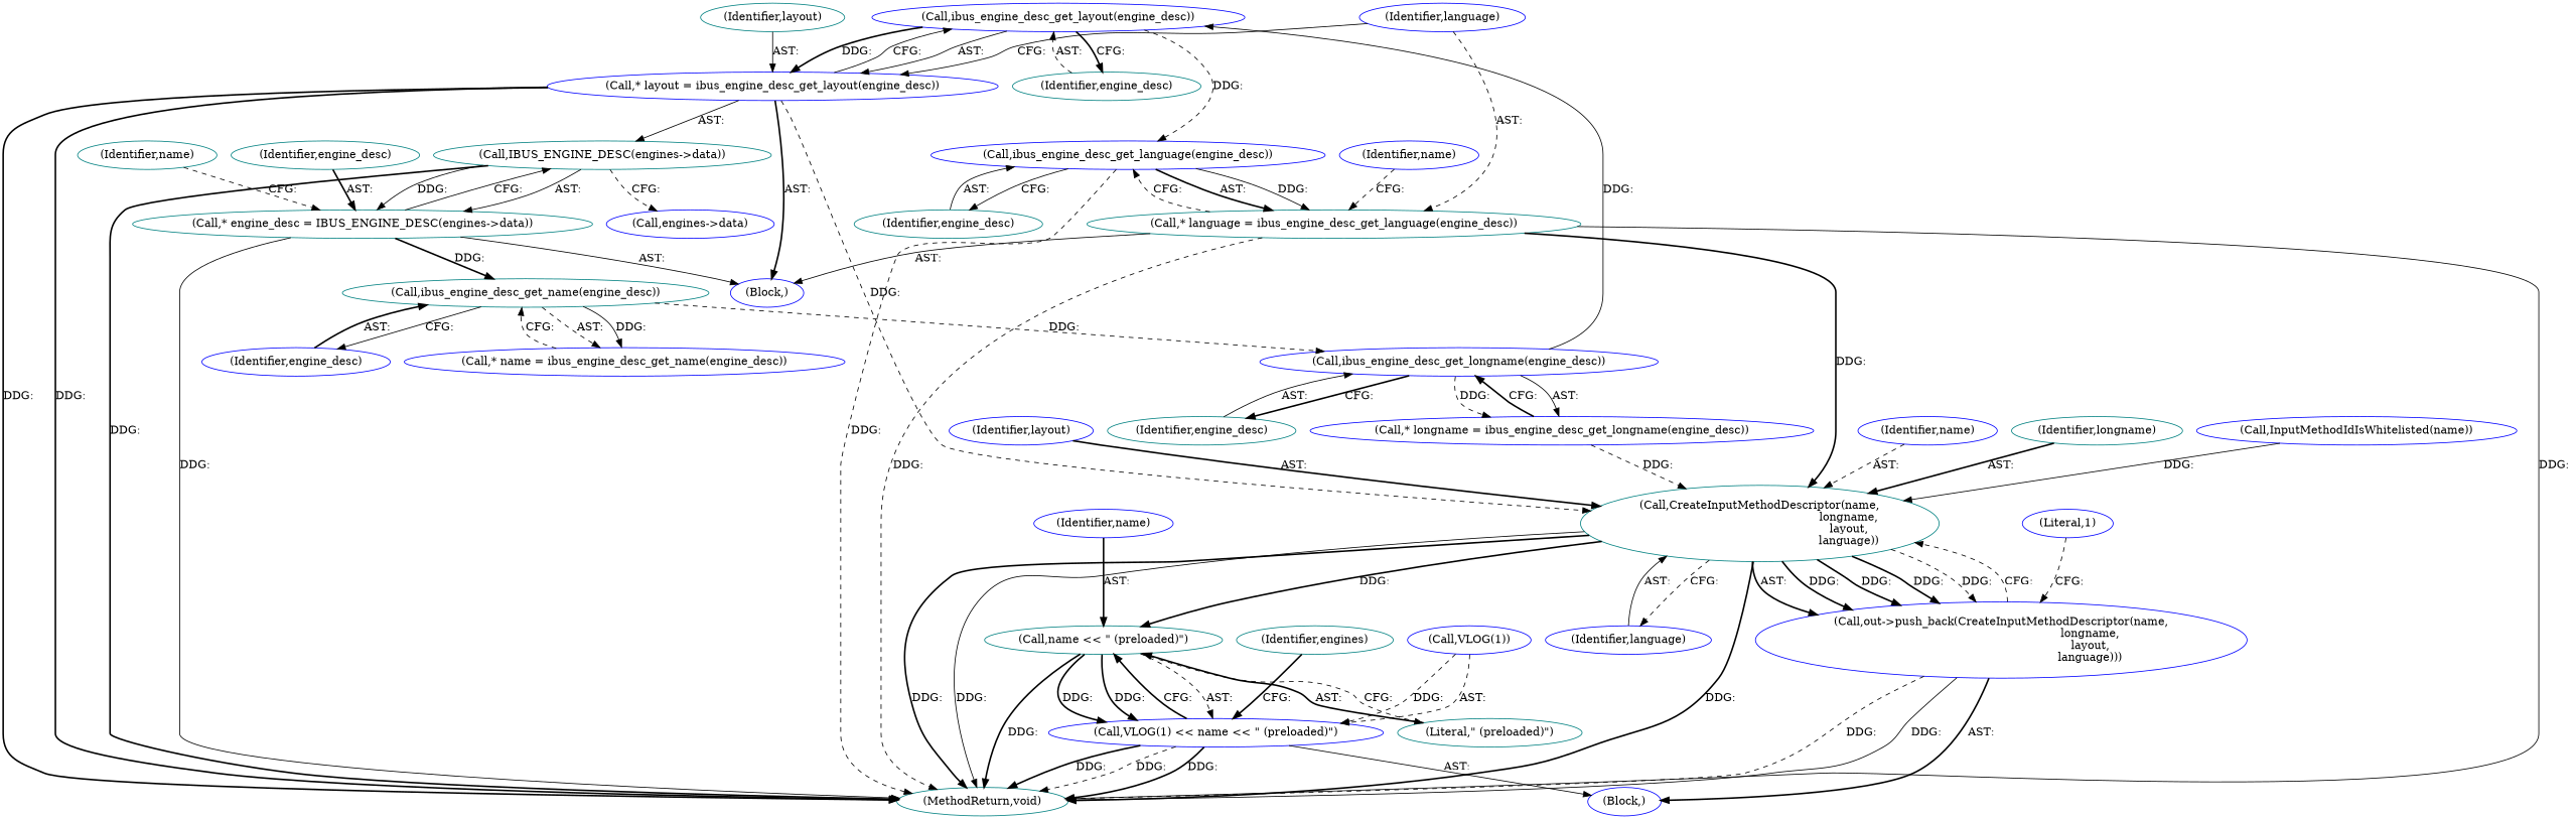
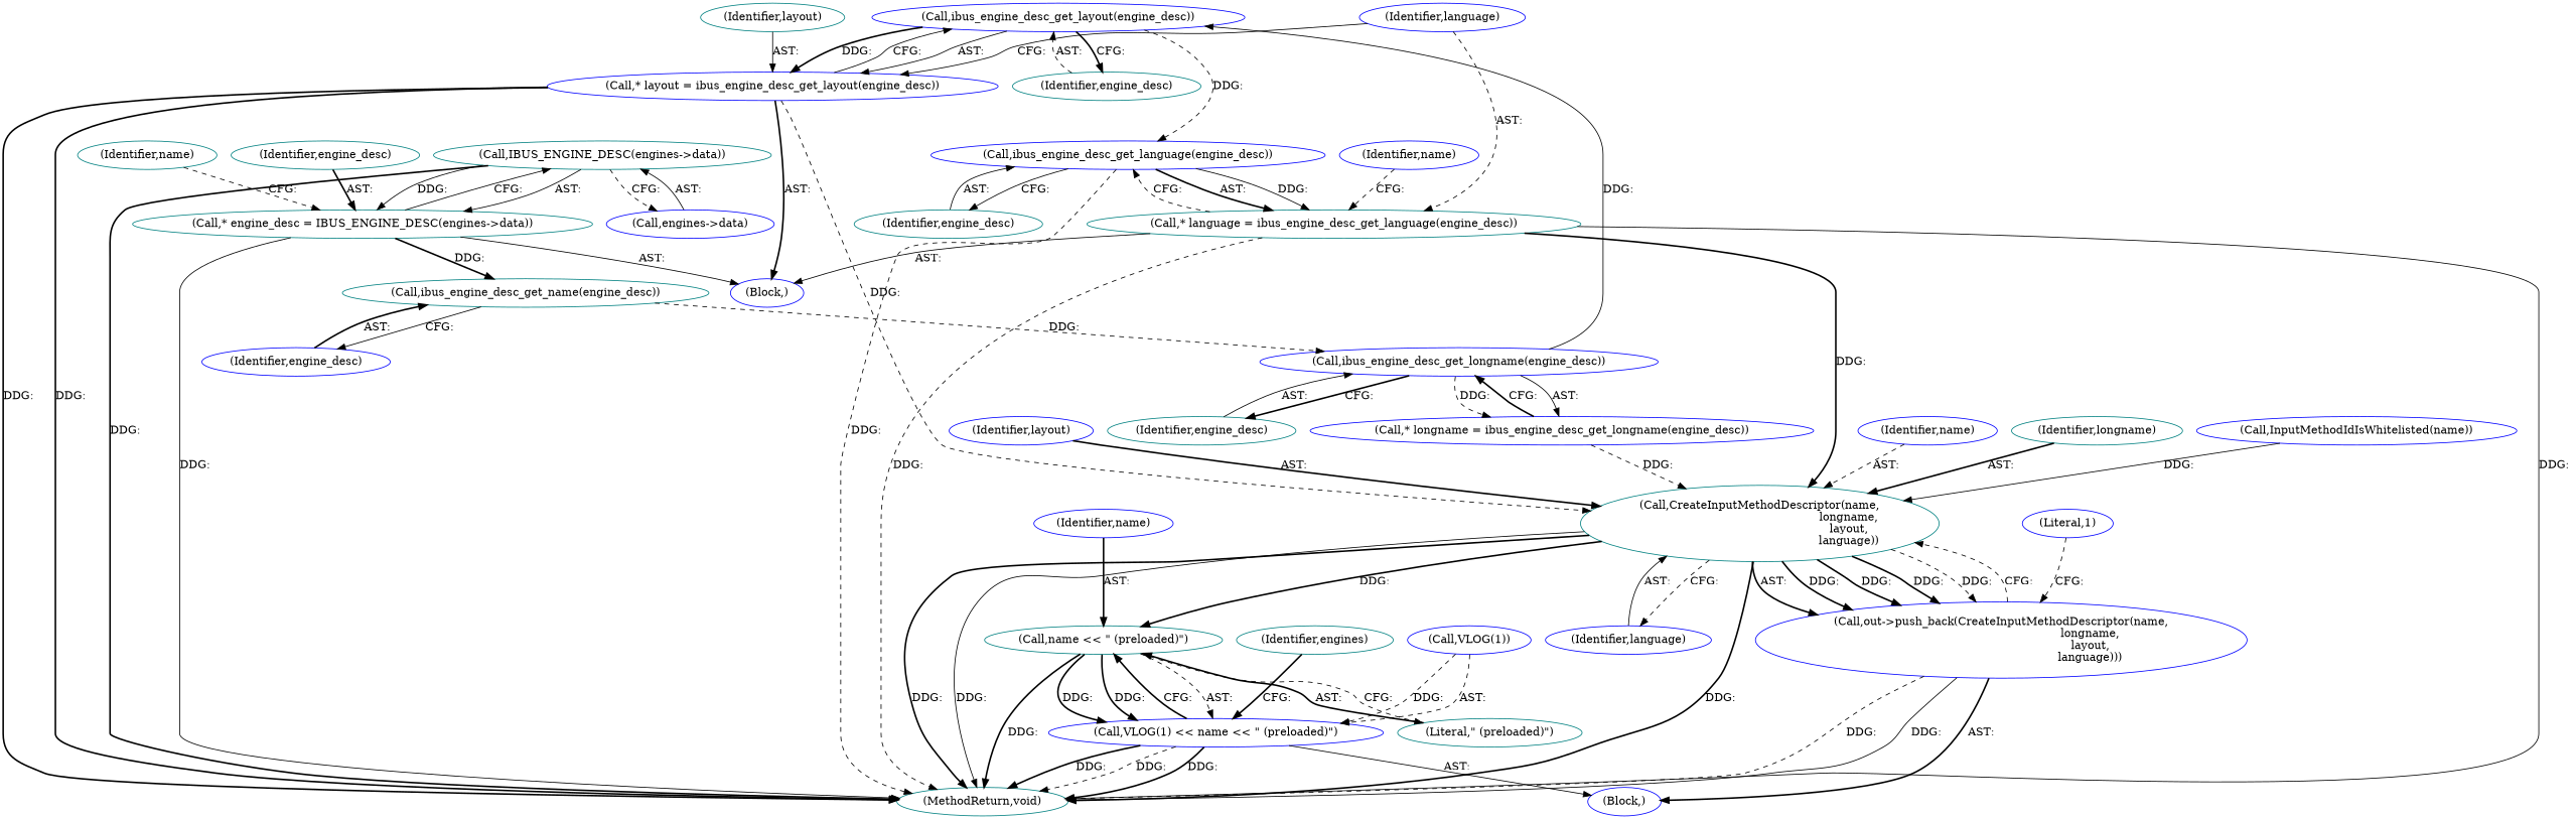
  digraph {
    node [color=blue]
    edge [style=bold]
    n1 [label="(Call,ibus_engine_desc_get_layout(engine_desc))"]
    n2 [label="(Call,* layout = ibus_engine_desc_get_layout(engine_desc))"]
    n3 [label="(Call,ibus_engine_desc_get_language(engine_desc))"]
    n4 [color=teal label="(Identifier,engine_desc)"]
    n5 [label="(Block,)"]
    n6 [color=teal label="(MethodReturn,void)"]
    n7 [color=teal label="(Call,CreateInputMethodDescriptor(name,\n                                                  longname,\n                                                  layout,\n                                                  language))"]
    n8 [color=teal label="(Call,* language = ibus_engine_desc_get_language(engine_desc))"]
    n9 [color=teal label="(Identifier,engine_desc)"]
    n10 [label="(Call,ibus_engine_desc_get_longname(engine_desc))"]
    n11 [color=teal label="(Identifier,engine_desc)"]
    n12 [label="(Call,* longname = ibus_engine_desc_get_longname(engine_desc))"]
    n13 [color=teal label="(Call,ibus_engine_desc_get_name(engine_desc))"]
    n14 [label="(Identifier,engine_desc)"]
-   n15 [label="(Call,* name = ibus_engine_desc_get_name(engine_desc))"]
    n16 [color=teal label="(Call,* engine_desc = IBUS_ENGINE_DESC(engines->data))"]
    n17 [color=teal label="(Call,IBUS_ENGINE_DESC(engines->data))"]
    n18 [label="(Call,engines->data)"]
    n19 [label="(Call,out->push_back(CreateInputMethodDescriptor(name,\n                                                  longname,\n                                                  layout,\n                                                  language)))"]
    n20 [color=teal label="(Call,name << \" (preloaded)\")"]
    n21 [label="(Identifier,language)"]
    n22 [label="(Block,)"]
    n23 [label="(Call,VLOG(1) << name << \" (preloaded)\")"]
    n24 [color=teal label="(Literal,\" (preloaded)\")"]
    n25 [color=teal label="(Identifier,name)"]
    n26 [color=teal label="(Identifier,engines)"]
    n27 [label="(Identifier,name)"]
    n28 [label="(Identifier,language)"]
    n29 [color=teal label="(Identifier,engine_desc)"]
    n30 [label="(Identifier,name)"]
    n31 [color=teal label="(Identifier,layout)"]
    n32 [label="(Call,VLOG(1))"]
    n33 [label="(Literal,1)"]
    n34 [color=teal label="(Identifier,longname)"]
    n35 [label="(Identifier,name)"]
    n36 [label="(Call,InputMethodIdIsWhitelisted(name))"]
    n37 [label="(Identifier,layout)"]
    n1 -> n2 [label="AST: " style=solid]
    n1 -> n2 [label="DDG: "]
    n1 -> n3 [label="DDG: " style=dashed]
    n1 -> n4 [label="CFG: "]
    n2 -> n1 [label="CFG: " style=solid]
    n2 -> n5 [label="AST: "]
    n2 -> n6 [label="DDG: "]
    n2 -> n6 [label="DDG: "]
    n2 -> n7 [label="DDG: " style=dashed]
    n3 -> n6 [label="DDG: " style=dashed]
    n3 -> n8 [label="AST: "]
    n3 -> n8 [label="DDG: " style=solid]
    n3 -> n9 [label="CFG: " style=solid]
    n4 -> n1 [label="AST: " style=dashed]
    n7 -> n6 [label="DDG: "]
    n7 -> n6 [label="DDG: " style=solid]
    n7 -> n6 [label="DDG: "]
    n7 -> n19 [label="AST: "]
    n7 -> n19 [label="DDG: "]
    n7 -> n19 [label="DDG: "]
    n7 -> n19 [label="DDG: "]
    n7 -> n19 [label="DDG: " style=dashed]
    n7 -> n20 [label="DDG: "]
    n7 -> n21 [label="CFG: " style=dashed]
    n8 -> n3 [label="CFG: " style=dashed]
    n8 -> n5 [label="AST: " style=solid]
    n8 -> n6 [label="DDG: " style=dashed]
    n8 -> n6 [label="DDG: " style=solid]
    n8 -> n7 [label="DDG: "]
    n9 -> n3 [label="AST: " style=solid]
    n10 -> n1 [label="DDG: " style=solid]
    n10 -> n11 [label="CFG: "]
    n10 -> n12 [label="AST: " style=solid]
    n10 -> n12 [label="DDG: " style=dashed]
    n11 -> n10 [label="AST: " style=solid]
    n12 -> n7 [label="DDG: " style=dashed]
    n12 -> n10 [label="CFG: "]
    n13 -> n10 [label="DDG: " style=dashed]
    n13 -> n14 [label="CFG: " style=solid]
-   n13 -> n15 [label="AST: " style=dashed]
-   n13 -> n15 [label="DDG: " style=solid]
    n14 -> n13 [label="AST: "]
-   n15 -> n13 [label="CFG: " style=dashed]
    n16 -> n5 [label="AST: " style=solid]
    n16 -> n6 [label="DDG: " style=solid]
    n16 -> n13 [label="DDG: "]
    n16 -> n17 [label="CFG: " style=solid]
    n17 -> n6 [label="DDG: "]
    n17 -> n16 [label="AST: " style=solid]
    n17 -> n16 [label="DDG: " style=solid]
    n17 -> n18 [label="CFG: " style=dashed]
-   n2 -> n17 [label="AST: " style=solid]
+   n18 -> n17 [label="AST: " style=solid]
    n19 -> n6 [label="DDG: " style=dashed]
    n19 -> n6 [label="DDG: " style=solid]
    n19 -> n7 [label="CFG: " style=dashed]
    n19 -> n22 [label="AST: "]
    n20 -> n6 [label="DDG: "]
    n20 -> n23 [label="AST: " style=dashed]
    n20 -> n23 [label="DDG: "]
    n20 -> n23 [label="DDG: "]
    n20 -> n24 [label="CFG: " style=dashed]
    n21 -> n7 [label="AST: " style=solid]
    n23 -> n6 [label="DDG: "]
    n23 -> n6 [label="DDG: " style=dashed]
    n23 -> n6 [label="DDG: "]
    n23 -> n20 [label="CFG: "]
    n23 -> n22 [label="AST: " style=solid]
    n24 -> n20 [label="AST: "]
    n25 -> n16 [label="CFG: " style=dashed]
    n26 -> n23 [label="CFG: "]
    n27 -> n7 [label="AST: " style=dashed]
    n28 -> n2 [label="CFG: " style=solid]
    n28 -> n8 [label="AST: " style=dashed]
    n29 -> n16 [label="AST: "]
    n30 -> n8 [label="CFG: " style=dashed]
    n31 -> n2 [label="AST: " style=solid]
    n32 -> n23 [label="AST: " style=dashed]
    n32 -> n23 [label="DDG: " style=dashed]
    n33 -> n19 [label="CFG: " style=dashed]
    n34 -> n7 [label="AST: "]
    n35 -> n20 [label="AST: "]
    n36 -> n7 [label="DDG: " style=solid]
    n37 -> n7 [label="AST: "]
  }
